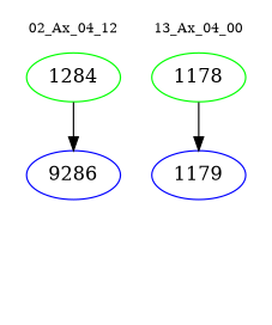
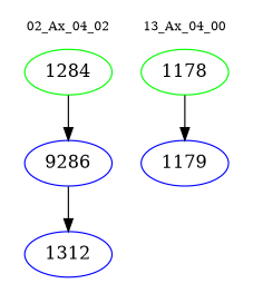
  digraph {
    node [color=blue]
    edge [color=black]
    n1 [color=green label=1284]
    n2 [label=9286]
+   n3 [label=1312]
    n4 [color=green label=1178]
    n5 [label=1179]
    subgraph cluster_1 {
      color=white
      fontsize=10
-     label="02_Ax_04_12"
+     label="02_Ax_04_02"
      n1
      n2
+     n3
    }
    subgraph cluster_2 {
      color=white
      fontsize=10
      label="13_Ax_04_00"
      n4
      n5
    }
    n1 -> n2
+   n2 -> n3
    n4 -> n5
  }
